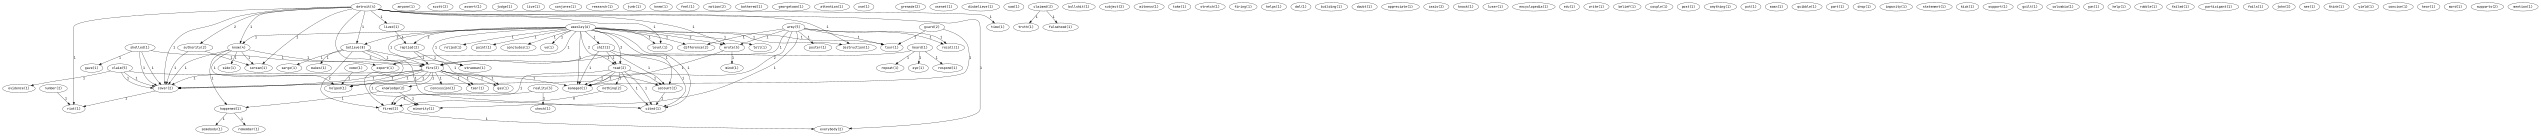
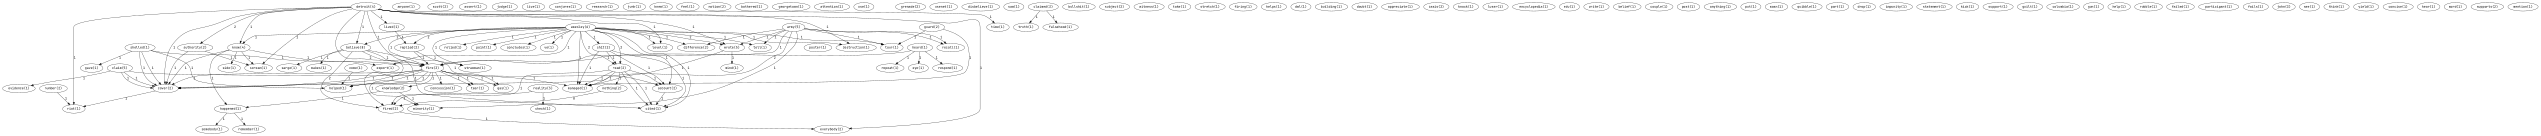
  digraph {
    fontname="JetBrains Mono"
    node [fontname="JetBrains Mono"]
    edge [fontname="JetBrains Mono"]
    n1 [label="fire(3)"]
    n2 [label="cover(2)"]
    n3 [label="concussion(1)"]
    n4 [label="knowledge(2)"]
    n5 [label="minority(1)"]
    n6 [label="helped(1)"]
    n7 [label="tear(1)"]
    n8 [label="gas(1)"]
    n9 [label="riot(1)"]
    n10 [label="happened(1)"]
    n11 [label="somebody(1)"]
    n12 [label="remember(1)"]
    n13 [label="anyone(1)"]
    n14 [label="shelled(1)"]
    n15 [label="gave(1)"]
    n16 [label="scott(2)"]
    n17 [label="assert(1)"]
    n18 [label="claim(5)"]
    n19 [label="evidence(1)"]
    n20 [label="managed(1)"]
    n21 [label="judge(1)"]
    n22 [label="number(2)"]
    n23 [label="live(1)"]
    n24 [label="conjures(1)"]
    n25 [label="research(1)"]
    n26 [label="junk(1)"]
    n27 [label="knew(1)"]
    n28 [label="feel(1)"]
    n29 [label="notion(2)"]
    n30 [label="poster(1)"]
    n31 [label="bothered(1)"]
    n32 [label="georgetown(1)"]
    n33 [label="attention(1)"]
    n34 [label="use(1)"]
    n35 [label="grenade(2)"]
    n36 [label="usenet(1)"]
    n37 [label="awesley(6)"]
    n38 [label="believe(8)"]
    n39 [label="read(2)"]
    n40 [label="know(4)"]
    n41 [label="level(1)"]
    n42 [label="destruction(1)"]
    n43 [label="difference(2)"]
    n44 [label="replied(2)"]
    n45 [label="strawman(1)"]
    n46 [label="shit(2)"]
    n47 [label="relied(1)"]
    n48 [label="point(1)"]
    n49 [label="account(2)"]
    n50 [label="tell(1)"]
    n51 [label="concludes(1)"]
    n52 [label="tour(1)"]
    n53 [label="wrote(5)"]
    n54 [label="expert(1)"]
    n55 [label="cited(1)"]
    n56 [label="ve(1)"]
    n57 [label="fired(2)"]
    n58 [label="sarge(1)"]
    n59 [label="makes(1)"]
    n60 [label="nothing(2)"]
    n61 [label="scream(1)"]
    n62 [label="side(1)"]
    n63 [label="mind(1)"]
    n64 [label="everybody(2)"]
    n65 [label="disbelieve(1)"]
    n66 [label="army(5)"]
    n67 [label="recall(1)"]
    n68 [label="detroit(4)"]
    n69 [label="authority(2)"]
    n70 [label="lived(1)"]
    n71 [label="time(1)"]
    n72 [label="saw(1)"]
    n73 [label="claimed(3)"]
    n74 [label="truth(1)"]
    n75 [label="falsehood(1)"]
    n76 [label="bullshit(1)"]
    n77 [label="subject(2)"]
    n78 [label="witness(1)"]
    n79 [label="take(1)"]
    n80 [label="stretch(1)"]
    n81 [label="heard(1)"]
    n82 [label="respond(1)"]
    n83 [label="repeat(1)"]
    n84 [label="eye(1)"]
    n85 [label="firing(1)"]
    n86 [label="helps(1)"]
    n87 [label="dml(1)"]
    n88 [label="building(1)"]
    n89 [label="doubt(1)"]
    n90 [label="appreciate(1)"]
    n91 [label="basis(2)"]
    n92 [label="reality(3)"]
    n93 [label="check(1)"]
    n94 [label="knock(1)"]
    n95 [label="luser(1)"]
    n96 [label="encyclopedia(1)"]
    n97 [label="edu(1)"]
    n98 [label="write(1)"]
    n99 [label="belief(1)"]
    n100 [label="couple(1)"]
    n101 [label="post(1)"]
    n102 [label="anything(1)"]
    n103 [label="put(1)"]
    n104 [label="wasn(1)"]
    n105 [label="quibble(1)"]
    n106 [label="part(1)"]
    n107 [label="drop(1)"]
    n108 [label="impunity(1)"]
    n109 [label="statement(1)"]
    n110 [label="kick(1)"]
    n111 [label="guard(2)"]
    n112 [label="support(1)"]
    n113 [label="guilt(1)"]
    n114 [label="come(1)"]
    n115 [label="columbia(1)"]
    n116 [label="gun(1)"]
    n117 [label="help(1)"]
    n118 [label="rubble(1)"]
    n119 [label="failed(1)"]
    n120 [label="participant(1)"]
    n121 [label="fails(1)"]
    n122 [label="john(3)"]
    n123 [label="see(1)"]
    n124 [label="think(1)"]
    n125 [label="yield(1)"]
    n126 [label="concise(1)"]
    n127 [label="hear(1)"]
    n128 [label="word(1)"]
    n129 [label="supports(2)"]
    n130 [label="mention(1)"]
    n1 -> n2 [label=1]
    n1 -> n2 [label=1]
    n1 -> n2 [label=1]
    n1 -> n3 [label=1]
    n1 -> n4 [label=1]
    n1 -> n5 [label=1]
    n1 -> n6 [label=1]
    n1 -> n6 [label=1]
    n1 -> n7 [label=1]
    n1 -> n7 [label=1]
    n1 -> n8 [label=1]
    n1 -> n8 [label=1]
    n2 -> n9 [label=1]
    n4 -> n5 [label=1]
    n4 -> n10 [label=1]
    n10 -> n11 [label=1]
    n10 -> n12 [label=1]
    n14 -> n1 [label=1]
    n14 -> n2 [label=1]
    n14 -> n2 [label=1]
-   n40 -> n6 [label=1]
+   n14 -> n6 [label=1]
    n14 -> n15 [label=1]
    n18 -> n2 [label=1]
    n18 -> n2 [label=1]
    n18 -> n19 [label=1]
    n18 -> n20 [label=1]
    n22 -> n9 [label=1]
    n37 -> n1 [label=1]
    n37 -> n20 [label=1]
    n37 -> n38 [label=2]
    n37 -> n39 [label=2]
    n37 -> n39 [label=2]
    n37 -> n40 [label=1]
    n37 -> n41 [label=1]
    n37 -> n42 [label=1]
    n37 -> n43 [label=1]
    n37 -> n44 [label=2]
    n37 -> n45 [label=1]
    n37 -> n46 [label=1]
    n37 -> n47 [label=1]
    n37 -> n48 [label=1]
    n37 -> n49 [label=1]
    n37 -> n50 [label=1]
    n37 -> n51 [label=1]
    n37 -> n52 [label=1]
    n37 -> n53 [label=2]
    n37 -> n54 [label=1]
    n37 -> n55 [label=1]
    n37 -> n56 [label=1]
    n38 -> n1 [label=1]
    n38 -> n49 [label=1]
    n38 -> n55 [label=1]
    n38 -> n57 [label=2]
    n38 -> n58 [label=1]
    n38 -> n59 [label=1]
    n39 -> n20 [label=1]
    n39 -> n20 [label=1]
    n39 -> n49 [label=1]
    n39 -> n55 [label=1]
    n39 -> n55 [label=1]
    n39 -> n57 [label=1]
    n39 -> n60 [label=1]
    n40 -> n2 [label=1]
    n40 -> n10 [label=1]
    n40 -> n54 [label=1]
    n40 -> n61 [label=1]
    n40 -> n62 [label=1]
    n44 -> n1 [label=1]
    n44 -> n45 [label=1]
    n46 -> n20 [label=1]
    n46 -> n39 [label=1]
    n46 -> n49 [label=1]
    n46 -> n55 [label=1]
    n49 -> n55 [label=1]
    n53 -> n20 [label=1]
    n53 -> n63 [label=1]
    n57 -> n64 [label=1]
    n60 -> n57 [label=0]
    n66 -> n1 [label=1]
    n66 -> n2 [label=2]
    n66 -> n5 [label=1]
    n66 -> n43 [label=1]
-   n66 -> n30 [label=1]
+   n66 -> n50 [label=1]
    n66 -> n52 [label=1]
    n66 -> n53 [label=1]
    n66 -> n67 [label=1]
    n66 -> n67 [label=1]
+   n68 -> n1 [label=1]
    n68 -> n2 [label=1]
    n68 -> n9 [label=1]
    n68 -> n38 [label=1]
    n68 -> n40 [label=1]
    n68 -> n41 [label=1]
    n68 -> n42 [label=1]
    n68 -> n53 [label=1]
    n68 -> n57 [label=2]
    n68 -> n61 [label=1]
    n68 -> n64 [label=1]
    n68 -> n69 [label=2]
    n68 -> n70 [label=1]
    n68 -> n71 [label=1]
    n69 -> n2 [label=1]
    n69 -> n61 [label=1]
    n70 -> n44 [label=1]
    n73 -> n74 [label=1]
    n73 -> n75 [label=1]
    n81 -> n1 [label=1]
    n81 -> n82 [label=1]
    n81 -> n83 [label=1]
    n81 -> n84 [label=1]
    n92 -> n57 [label=1]
    n92 -> n93 [label=1]
    n111 -> n20 [label=1]
    n111 -> n52 [label=1]
    n114 -> n6 [label=1]
  }
